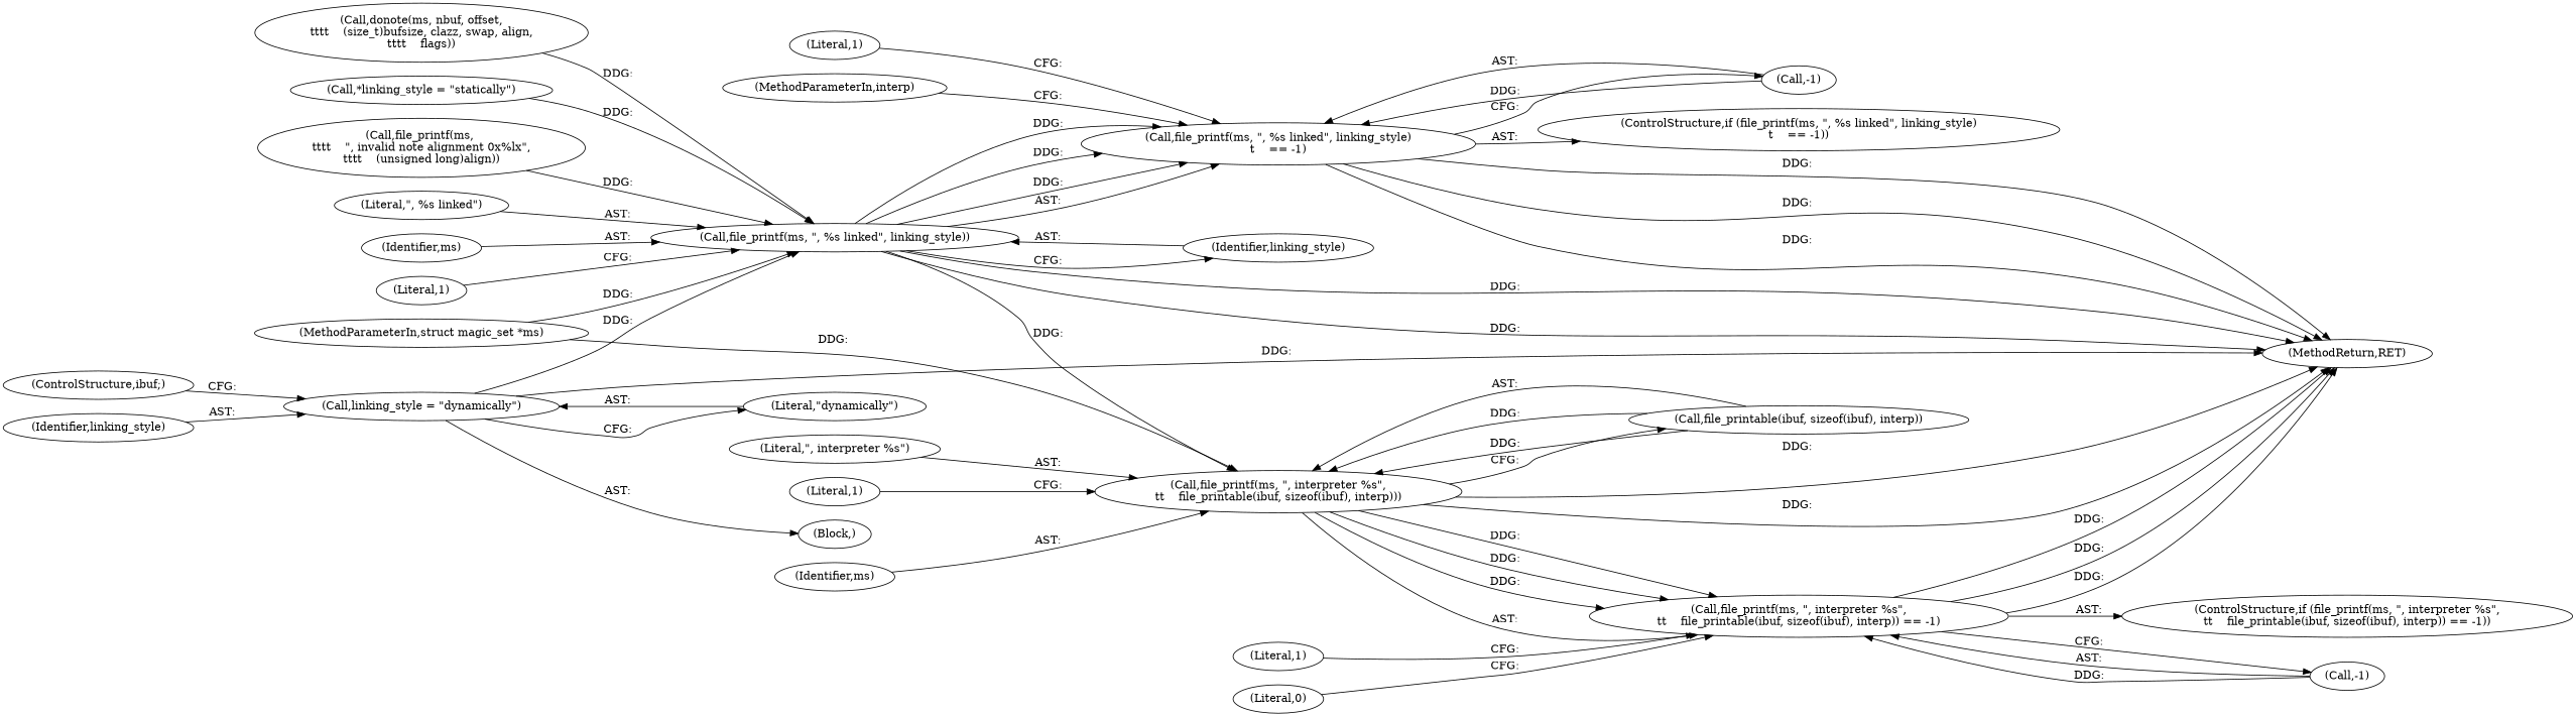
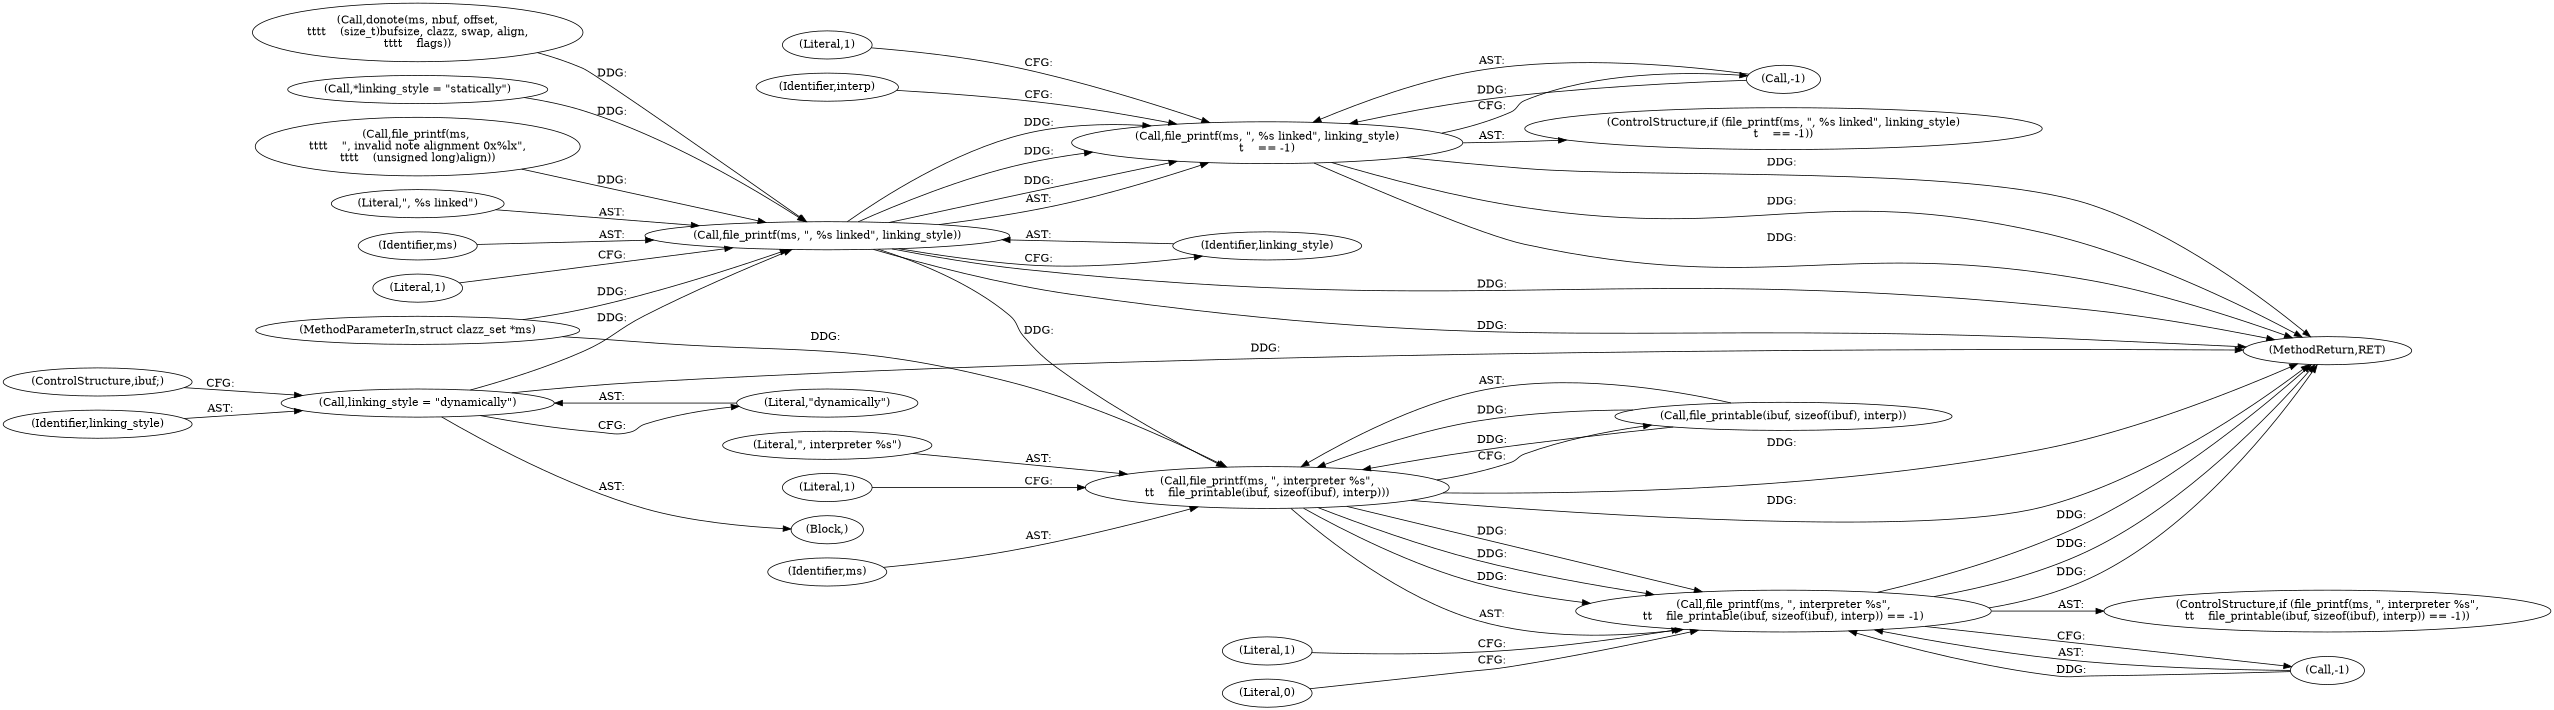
  digraph {
    rankdir=LR
    n1 [label="(Call,linking_style = \"dynamically\")"]
    n2 [label="(Call,file_printf(ms, \", %s linked\", linking_style))"]
    n3 [label="(Literal,\"dynamically\")"]
    n4 [label="(Block,)"]
    n5 [label="(MethodReturn,RET)"]
    n6 [label="(Call,file_printf(ms, \", %s linked\", linking_style)\n\t    == -1)"]
    n7 [label="(Call,file_printf(ms, \", interpreter %s\",\n\t\t    file_printable(ibuf, sizeof(ibuf), interp)))"]
    n8 [label="(Identifier,linking_style)"]
    n9 [label="(Call,-1)"]
    n10 [label="(ControlStructure,if (file_printf(ms, \", %s linked\", linking_style)\n\t    == -1))"]
    n11 [label="(Call,file_printf(ms, \", interpreter %s\",\n\t\t    file_printable(ibuf, sizeof(ibuf), interp)) == -1)"]
    n12 [label="(Call,file_printable(ibuf, sizeof(ibuf), interp))"]
    n13 [label="(ControlStructure,if (file_printf(ms, \", interpreter %s\",\n\t\t    file_printable(ibuf, sizeof(ibuf), interp)) == -1))"]
    n14 [label="(Call,-1)"]
-   n15 [label="(MethodParameterIn,struct magic_set *ms)"]
+   n15 [label="(MethodParameterIn,struct clazz_set *ms)"]
    n16 [label="(Call,*linking_style = \"statically\")"]
    n17 [label="(Literal,1)"]
    n18 [label="(ControlStructure,ibuf;)"]
    n19 [label="(Literal,1)"]
    n20 [label="(Call,file_printf(ms, \n\t\t\t\t    \", invalid note alignment 0x%lx\",\n\t\t\t\t    (unsigned long)align))"]
    n21 [label="(Identifier,ms)"]
    n22 [label="(Literal,\", interpreter %s\")"]
    n23 [label="(Literal,\", %s linked\")"]
    n24 [label="(Identifier,linking_style)"]
    n25 [label="(Identifier,ms)"]
    n26 [label="(Literal,1)"]
    n27 [label="(Literal,0)"]
-   n28 [label="(MethodParameterIn,interp)"]
+   n28 [label="(Identifier,interp)"]
    n29 [label="(Call,donote(ms, nbuf, offset,\n\t\t\t\t    (size_t)bufsize, clazz, swap, align,\n\t\t\t\t    flags))"]
    n30 [label="(Literal,1)"]
    n1 -> n2 [label="DDG: "]
    n1 -> n3 [label="CFG: "]
    n1 -> n4 [label="AST: "]
    n1 -> n5 [label="DDG: "]
    n2 -> n5 [label="DDG: "]
    n2 -> n5 [label="DDG: "]
    n2 -> n6 [label="AST: "]
    n2 -> n6 [label="DDG: "]
    n2 -> n6 [label="DDG: "]
    n2 -> n6 [label="DDG: "]
    n2 -> n7 [label="DDG: "]
    n2 -> n8 [label="CFG: "]
    n3 -> n1 [label="AST: "]
    n6 -> n5 [label="DDG: "]
    n6 -> n5 [label="DDG: "]
    n6 -> n5 [label="DDG: "]
    n6 -> n9 [label="CFG: "]
    n6 -> n10 [label="AST: "]
    n7 -> n5 [label="DDG: "]
    n7 -> n5 [label="DDG: "]
    n7 -> n11 [label="AST: "]
    n7 -> n11 [label="DDG: "]
    n7 -> n11 [label="DDG: "]
    n7 -> n11 [label="DDG: "]
    n7 -> n12 [label="CFG: "]
    n8 -> n2 [label="AST: "]
    n9 -> n6 [label="AST: "]
    n9 -> n6 [label="DDG: "]
    n11 -> n5 [label="DDG: "]
    n11 -> n5 [label="DDG: "]
    n11 -> n5 [label="DDG: "]
    n11 -> n13 [label="AST: "]
    n11 -> n14 [label="CFG: "]
    n12 -> n7 [label="AST: "]
    n12 -> n7 [label="DDG: "]
    n12 -> n7 [label="DDG: "]
    n14 -> n11 [label="AST: "]
    n14 -> n11 [label="DDG: "]
    n15 -> n2 [label="DDG: "]
    n15 -> n7 [label="DDG: "]
    n16 -> n2 [label="DDG: "]
    n17 -> n11 [label="CFG: "]
    n18 -> n1 [label="CFG: "]
    n19 -> n6 [label="CFG: "]
    n20 -> n2 [label="DDG: "]
    n21 -> n7 [label="AST: "]
    n22 -> n7 [label="AST: "]
    n23 -> n2 [label="AST: "]
    n24 -> n1 [label="AST: "]
    n25 -> n2 [label="AST: "]
    n26 -> n2 [label="CFG: "]
    n27 -> n11 [label="CFG: "]
    n28 -> n6 [label="CFG: "]
    n29 -> n2 [label="DDG: "]
    n30 -> n7 [label="CFG: "]
  }
